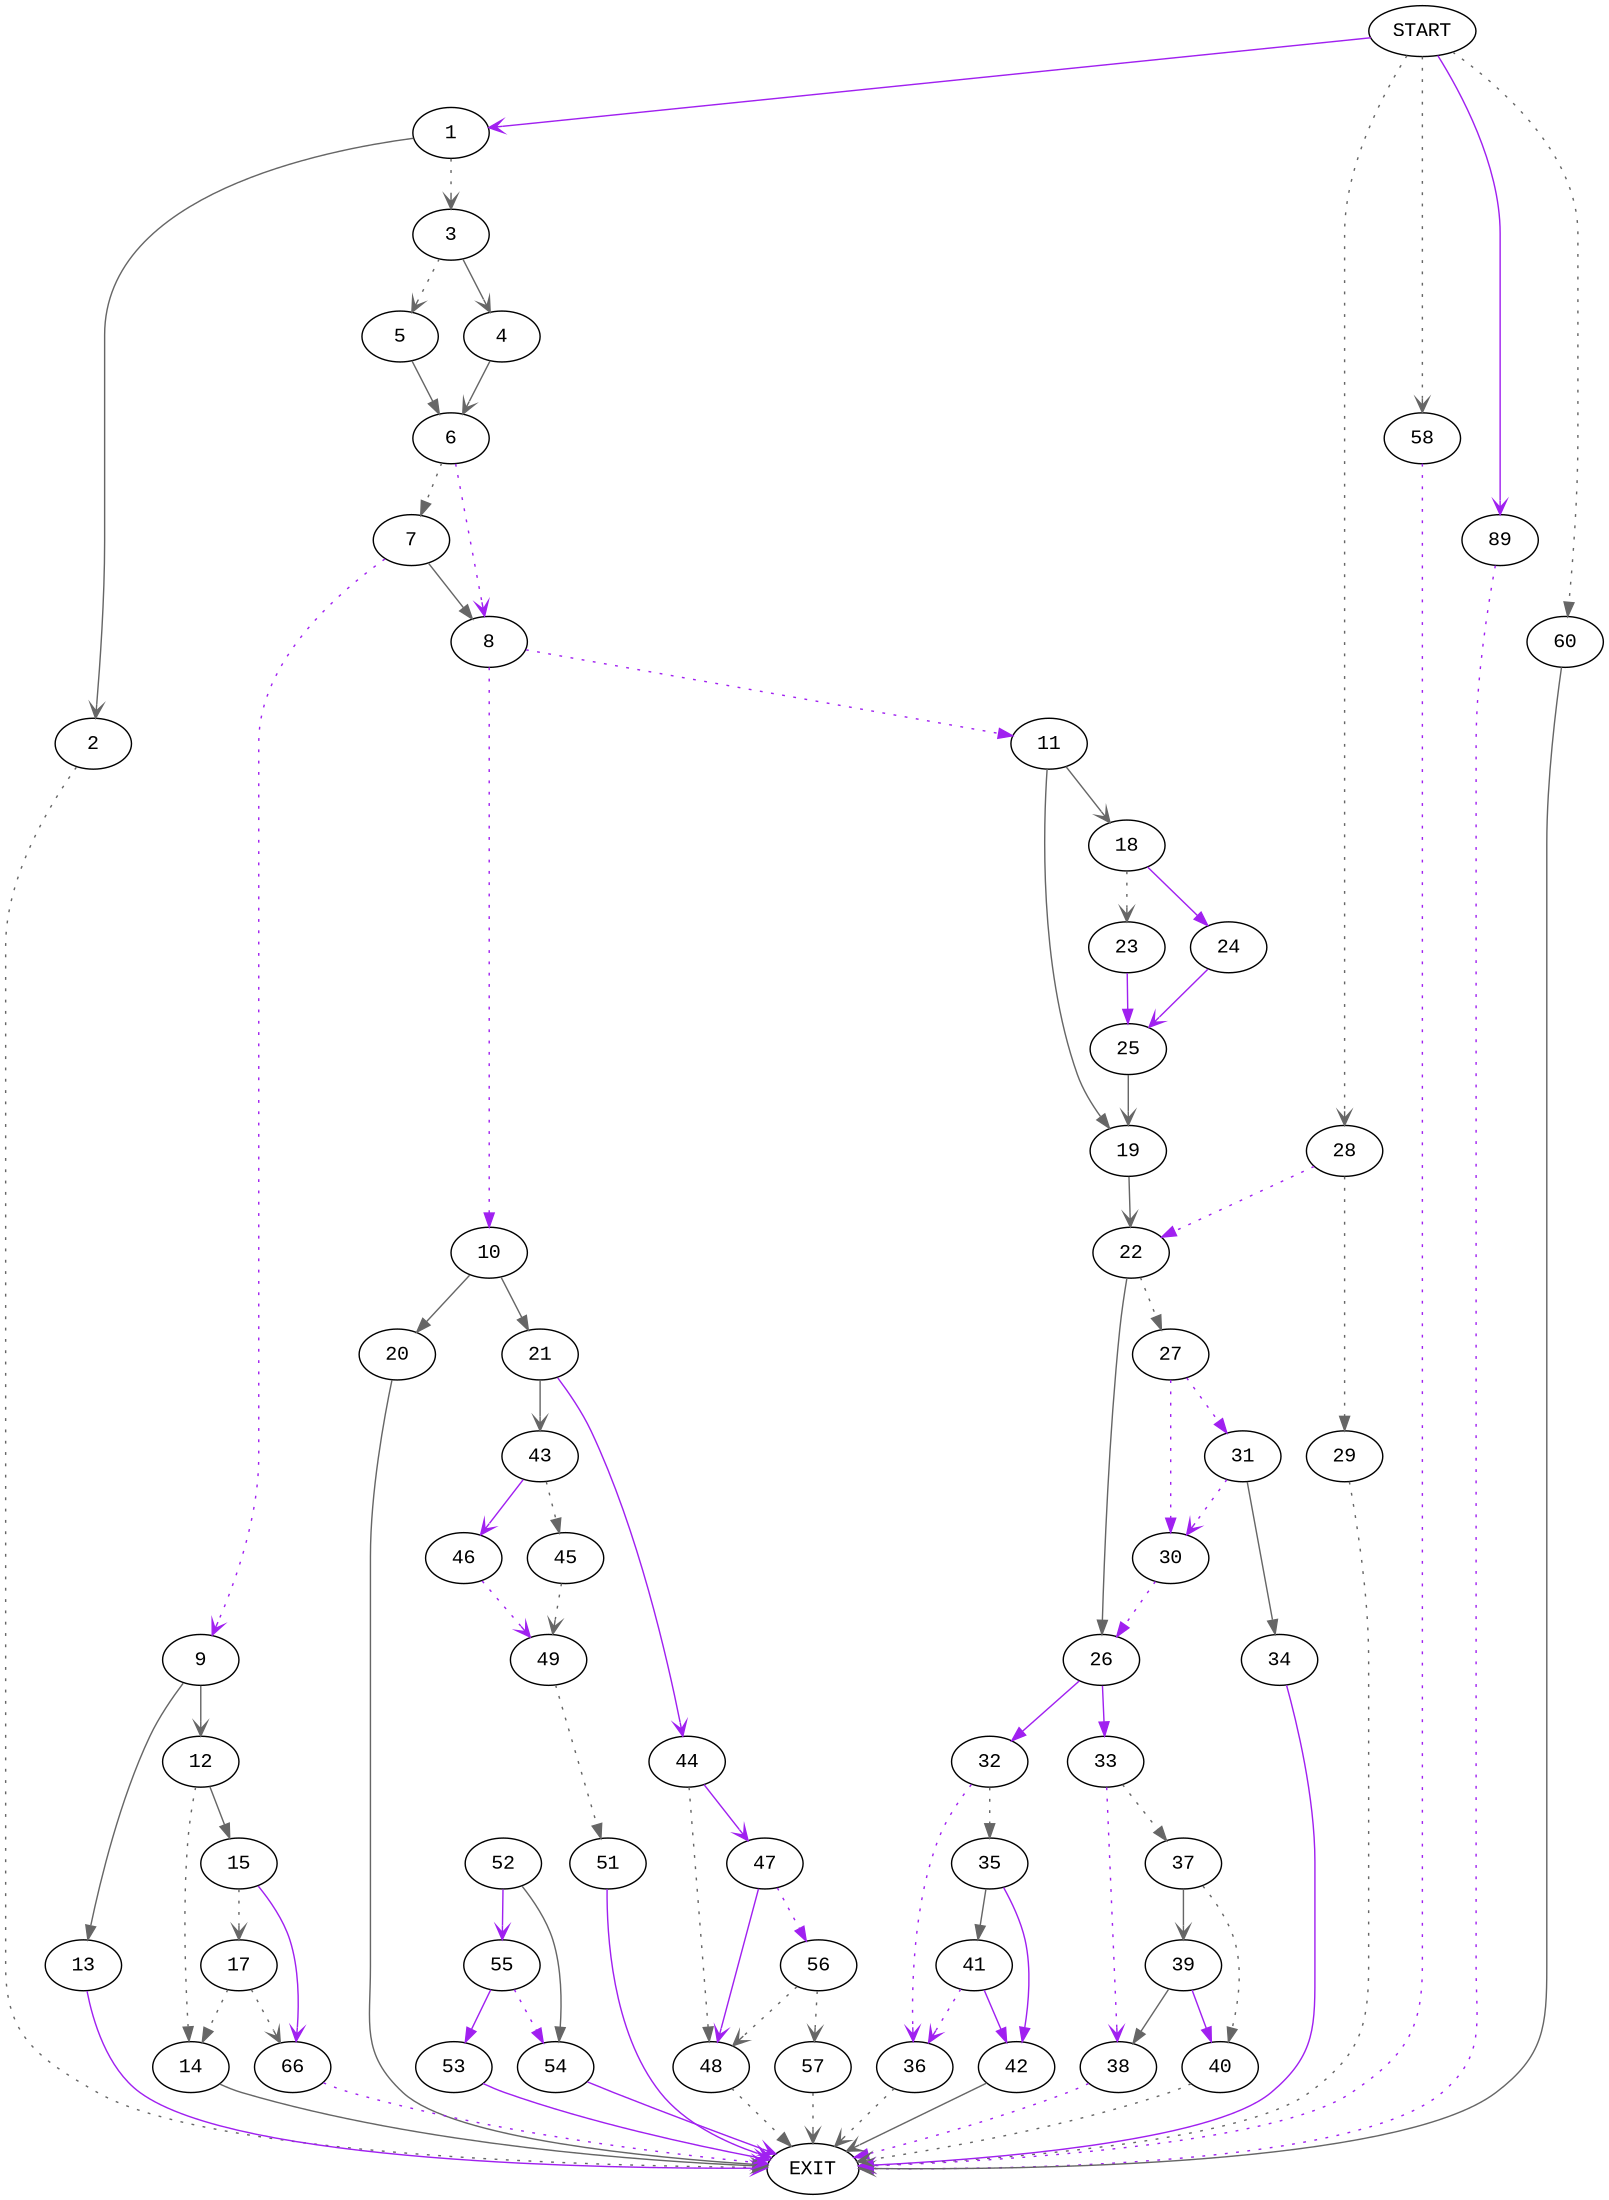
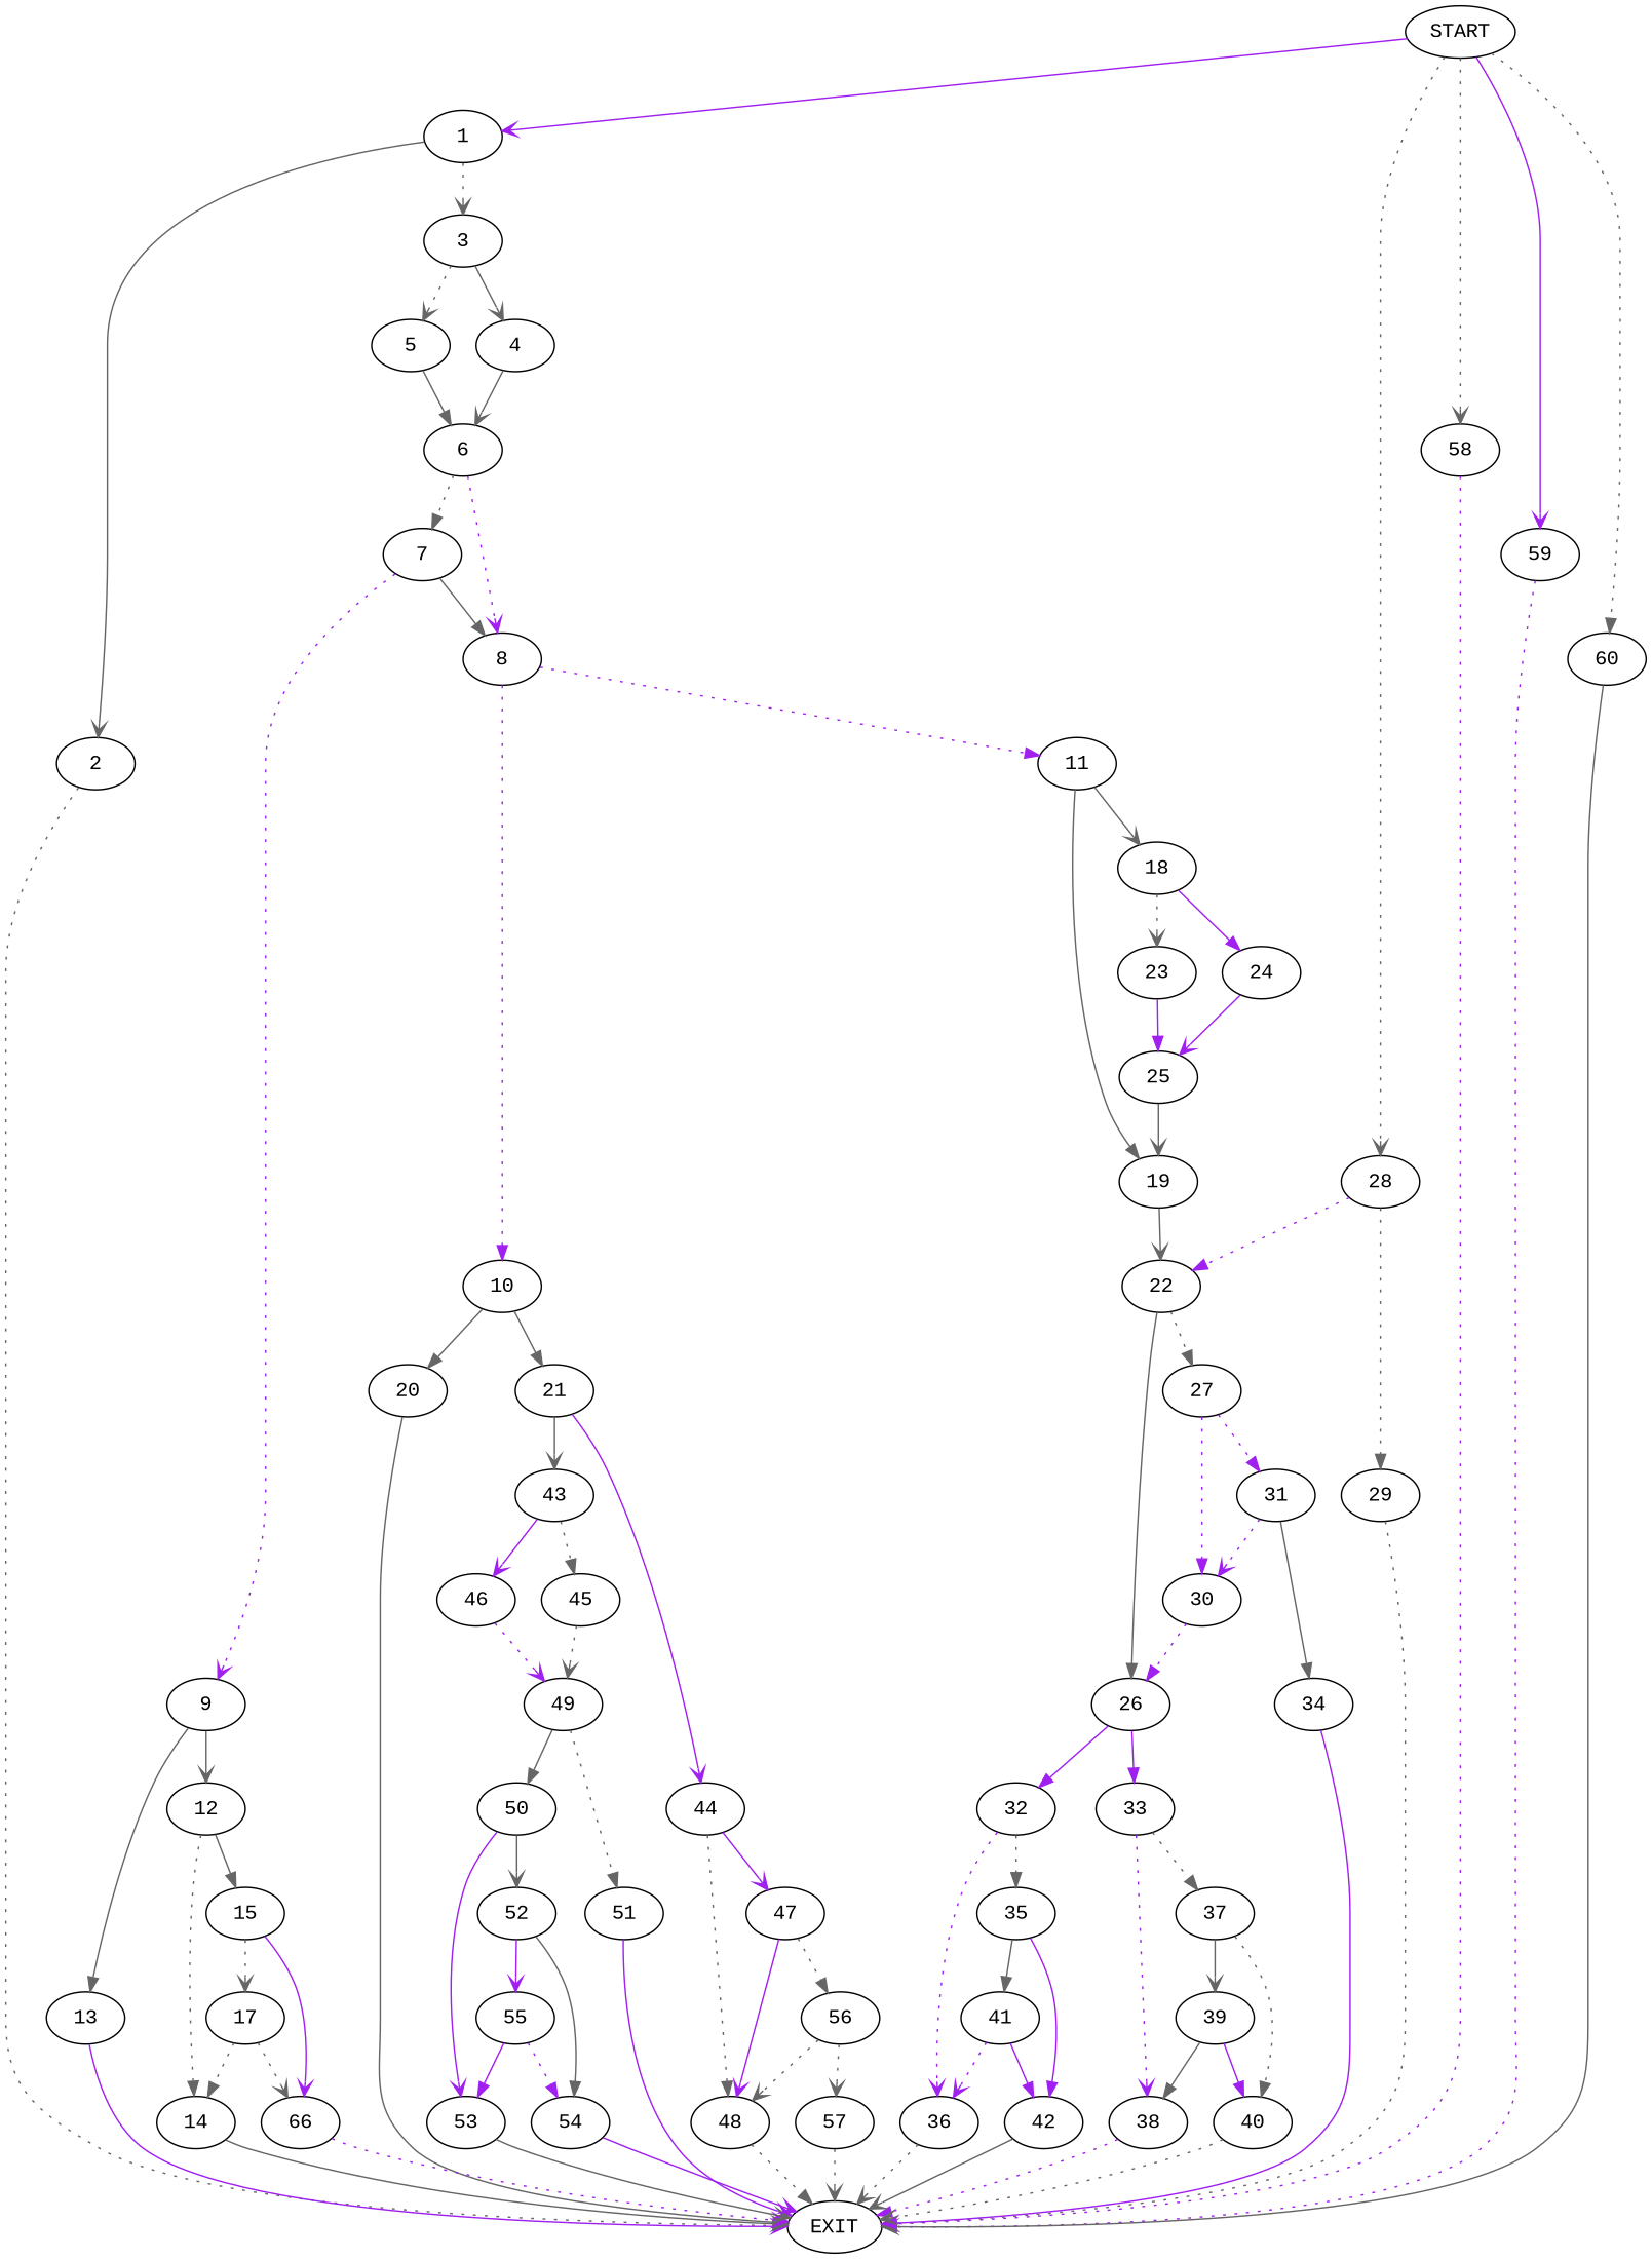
  digraph {
    fontname="Liberation Mono"
    node [fontname="Liberation Mono"]
    edge [arrowhead=vee color=gray40 fontname="Liberation Mono" style=solid]
    n1 [label=START]
    1
    28
    58
-   59 [label=89]
+   59
    60
    2
    3
    22
    29
    n11 [label=EXIT]
    4
    5
    6
    7
    8
    9
    10
    11
    12
    13
    20
    21
    18
    19
    14
    15
    43
    44
    23
    24
    n32 [label=66]
    17
    25
    26
    27
    45
    46
    47
    48
    32
    33
    30
    31
    35
    36
    37
    38
    34
    41
    42
    39
    40
    49
    56
+   50
    51
    57
    52
    53
    54
    55
    n1 -> 1 [color=purple]
    n1 -> 28 [style=dotted]
    n1 -> 58 [style=dotted]
    n1 -> 59 [color=purple]
    n1 -> 60 [arrowhead=normal style=dotted]
    1 -> 2
    1 -> 3 [style=dotted]
    28 -> 22 [arrowhead=normal color=purple style=dotted]
    28 -> 29 [arrowhead=normal style=dotted]
    58 -> n11 [color=purple style=dotted]
    59 -> n11 [arrowhead=normal color=purple style=dotted]
    60 -> n11
    2 -> n11 [arrowhead=normal style=dotted]
    3 -> 4
    3 -> 5 [style=dotted]
    22 -> 26 [arrowhead=normal]
    22 -> 27 [arrowhead=normal style=dotted]
    29 -> n11 [style=dotted]
    4 -> 6
    5 -> 6 [arrowhead=normal]
    6 -> 7 [arrowhead=normal style=dotted]
    6 -> 8 [color=purple style=dotted]
    7 -> 8 [arrowhead=normal]
    7 -> 9 [color=purple style=dotted]
    8 -> 10 [arrowhead=normal color=purple style=dotted]
    8 -> 11 [arrowhead=normal color=purple style=dotted]
    9 -> 12
    9 -> 13 [arrowhead=normal]
    10 -> 20 [arrowhead=normal]
    10 -> 21 [arrowhead=normal]
    11 -> 18
    11 -> 19 [arrowhead=normal]
    12 -> 14 [arrowhead=normal style=dotted]
    12 -> 15 [arrowhead=normal]
    13 -> n11 [color=purple]
    20 -> n11 [arrowhead=normal]
    21 -> 43
    21 -> 44 [color=purple]
    18 -> 23 [style=dotted]
    18 -> 24 [arrowhead=normal color=purple]
    19 -> 22
    14 -> n11
    15 -> n32 [color=purple]
    15 -> 17 [style=dotted]
    43 -> 45 [arrowhead=normal style=dotted]
    43 -> 46 [color=purple]
    44 -> 47 [color=purple]
    44 -> 48 [arrowhead=normal style=dotted]
    23 -> 25 [arrowhead=normal color=purple]
    24 -> 25 [color=purple]
    n32 -> n11 [color=purple style=dotted]
    17 -> 14 [arrowhead=normal style=dotted]
    17 -> n32 [style=dotted]
    25 -> 19
    26 -> 32 [arrowhead=normal color=purple]
    26 -> 33 [arrowhead=normal color=purple]
    27 -> 30 [arrowhead=normal color=purple style=dotted]
    27 -> 31 [arrowhead=normal color=purple style=dotted]
    45 -> 49 [style=dotted]
    46 -> 49 [color=purple style=dotted]
    47 -> 48 [color=purple]
-   47 -> 56 [arrowhead=normal color=purple style=dotted]
+   47 -> 56 [arrowhead=normal style=dotted]
    48 -> n11 [arrowhead=normal style=dotted]
    32 -> 35 [arrowhead=normal style=dotted]
    32 -> 36 [color=purple style=dotted]
    33 -> 37 [arrowhead=normal style=dotted]
    33 -> 38 [color=purple style=dotted]
    30 -> 26 [arrowhead=normal color=purple style=dotted]
    31 -> 30 [color=purple style=dotted]
    31 -> 34 [arrowhead=normal]
    35 -> 41 [arrowhead=normal]
    35 -> 42 [arrowhead=normal color=purple]
    36 -> n11 [style=dotted]
    37 -> 39
    37 -> 40 [arrowhead=normal style=dotted]
    38 -> n11 [arrowhead=normal color=purple style=dotted]
    34 -> n11 [arrowhead=normal color=purple]
    41 -> 36 [color=purple style=dotted]
    41 -> 42 [arrowhead=normal color=purple]
    42 -> n11
    39 -> 38 [arrowhead=normal]
    39 -> 40 [arrowhead=normal color=purple]
    40 -> n11 [style=dotted]
+   49 -> 50 [arrowhead=normal]
    49 -> 51 [arrowhead=normal style=dotted]
    56 -> 48 [style=dotted]
    56 -> 57 [style=dotted]
+   50 -> 52
+   50 -> 53 [color=purple]
    51 -> n11 [color=purple]
    57 -> n11 [style=dotted]
    52 -> 54 [arrowhead=normal]
    52 -> 55 [color=purple]
-   53 -> n11 [color=purple]
+   53 -> n11
    54 -> n11 [color=purple]
    55 -> 53 [arrowhead=normal color=purple]
    55 -> 54 [arrowhead=normal color=purple style=dotted]
  }
